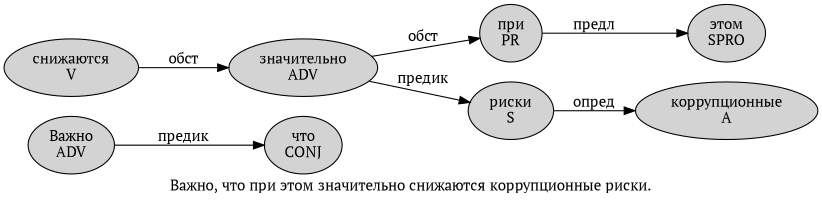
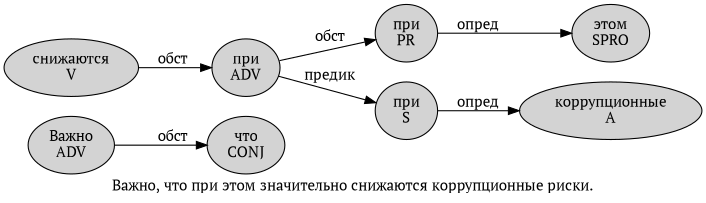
  digraph {
    fontname="PT Serif"
    label="Важно, что при этом значительно снижаются коррупционные риски."
    rankdir=LR
    node [fillcolor=lightgray fontname="PT Serif" penwidth=1 shape=ellipse style=filled]
    edge [fontname="PT Serif"]
    n1 [label="Важно\nADV"]
    n2 [label="что\nCONJ"]
    n3 [label="снижаются\nV"]
-   n4 [label="значительно\nADV"]
+   n4 [label="при\nADV"]
    n5 [label="при\nPR"]
    n6 [label="этом\nSPRO"]
-   n7 [label="риски\nS"]
+   n7 [label="при\nS"]
    n8 [label="коррупционные\nA"]
-   n1 -> n2 [label="предик"]
+   n1 -> n2 [label="обст"]
    n3 -> n4 [label="обст"]
    n4 -> n5 [label="обст"]
    n4 -> n7 [label="предик"]
-   n5 -> n6 [label="предл"]
+   n5 -> n6 [label="опред"]
    n7 -> n8 [label="опред"]
  }
